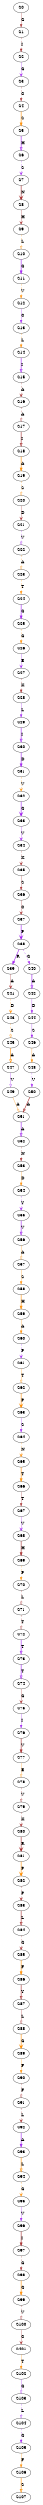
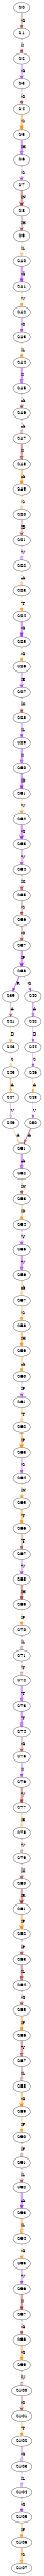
  strict digraph {
    edge [arrowhead=normal color=brown style=dashed]
    S0
    S1
    S2
    S3
    S4
    S5
    S6
    S7
    S8
    S9
    S10
    S11
    S12
    S13
    S14
    S15
    S16
    S17
    S18
    S19
    S20
    S21
    S22
    S23
    S24
    S25
    S26
    S27
    S28
    S29
    S30
    S31
    S32
    S33
    S34
    S35
    S36
    S37
    S38
    S39
    S40
    S41
    S42
    S43
    S44
    S45
    S46
    S47
    S48
    S49
    S50
    S51
    S52
    S53
    S54
    S55
    S56
    S57
    S58
    S59
    S60
    S61
    S62
    S63
    S64
    S65
    S66
    S67
    S68
    S69
    S70
    S71
    S72
    S73
    S74
    S75
    S76
    S77
    S78
    S79
    S80
    S81
    S82
    S83
    S84
    S85
    S86
    S87
    S88
    S89
    S90
    S91
    S92
    S93
    S94
    S95
    S96
    S97
    S98
    S99
    S100
-   S101 [label=S401]
+   S101
    S102
    S103
    S104
    S105
    S106
    S107
    S0 -> S1 [label=G style=solid]
    S1 -> S2 [label=I]
    S2 -> S3 [arrowhead=vee color=purple label=G style=solid]
    S3 -> S4 [label=C]
    S4 -> S5 [color=darkorange label=S style=bold]
    S5 -> S6 [arrowhead=onormal color=purple label=H style=bold]
    S6 -> S7 [arrowhead=vee color=purple label=S]
    S7 -> S8 [arrowhead=vee label=N style=bold]
    S8 -> S9 [arrowhead=vee label=H style=solid]
    S9 -> S10 [arrowhead=onormal color=darkorange label=L]
    S10 -> S11 [color=purple label=G style=bold]
    S11 -> S12 [color=darkorange label=V]
    S12 -> S13 [color=purple label=C style=solid]
    S13 -> S14 [color=darkorange label=L]
    S14 -> S15 [arrowhead=onormal color=purple label=I style=bold]
    S15 -> S16 [arrowhead=vee label=A]
    S16 -> S17 [arrowhead=onormal label=A]
    S17 -> S18 [arrowhead=onormal label=I style=bold]
    S18 -> S19 [color=darkorange label=A style=bold]
    S19 -> S20 [arrowhead=onormal color=darkorange label=S]
    S20 -> S21 [arrowhead=vee label=D style=solid]
    S21 -> S22 [arrowhead=onormal color=purple label=V]
    S22 -> S23 [arrowhead=onormal color=darkorange label=A]
    S23 -> S24 [color=darkorange label=T]
    S24 -> S25 [color=purple label=G style=bold]
    S25 -> S26 [color=darkorange label=G]
    S26 -> S27 [arrowhead=vee color=purple label=E style=solid]
    S27 -> S28 [label=K]
    S28 -> S29 [color=purple label=L style=solid]
    S29 -> S30 [arrowhead=onormal color=purple label=I style=bold]
    S30 -> S31 [color=purple label=D style=bold]
    S31 -> S32 [arrowhead=vee color=darkorange label=V]
    S32 -> S33 [arrowhead=vee color=purple label=G style=bold]
    S33 -> S34 [arrowhead=vee color=purple label=V style=solid]
    S34 -> S35 [arrowhead=vee label=K]
    S35 -> S36 [label=S style=solid]
    S36 -> S37 [arrowhead=vee label=C style=solid]
    S37 -> S38 [arrowhead=vee color=purple label=P style=bold]
    S38 -> S39 [color=purple label=R style=bold]
    S38 -> S40 [color=purple label=G]
    S39 -> S41 [arrowhead=vee label=A style=solid]
    S40 -> S42 [arrowhead=onormal color=purple label=A style=bold]
    S41 -> S43 [arrowhead=vee color=darkorange label=D]
    S42 -> S44 [color=purple label=D style=solid]
    S43 -> S45 [arrowhead=onormal color=darkorange label=S]
    S44 -> S46 [color=purple label=S style=solid]
    S45 -> S47 [arrowhead=onormal color=darkorange label=A style=bold]
    S46 -> S48 [color=darkorange label=A style=solid]
    S47 -> S49 [arrowhead=onormal color=purple label=V style=solid]
    S48 -> S50 [color=purple label=V]
    S49 -> S51 [arrowhead=onormal color=darkorange label=A style=solid]
    S50 -> S51 [arrowhead=onormal label=A style=bold]
    S51 -> S52 [arrowhead=onormal color=purple label=A style=bold]
    S52 -> S53 [label=N]
    S53 -> S54 [color=darkorange label=D style=solid]
    S54 -> S55 [arrowhead=vee color=purple label=Y]
    S55 -> S56 [arrowhead=onormal color=purple label=V style=bold]
    S56 -> S57 [arrowhead=onormal color=darkorange label=A style=solid]
    S57 -> S58 [color=darkorange label=S style=solid]
    S58 -> S59 [color=darkorange label=H style=bold]
    S59 -> S60 [color=darkorange label=A style=solid]
    S60 -> S61 [arrowhead=vee color=purple label=P]
    S61 -> S62 [arrowhead=onormal color=darkorange label=T style=solid]
    S62 -> S63 [arrowhead=vee color=darkorange label=P style=bold]
    S63 -> S64 [color=purple label=S style=solid]
    S64 -> S65 [arrowhead=vee color=darkorange label=N]
    S65 -> S66 [color=darkorange label=T style=bold]
    S66 -> S67 [label=T style=solid]
    S67 -> S68 [arrowhead=vee color=purple label=V style=solid]
    S68 -> S69 [label=H style=bold]
    S69 -> S70 [color=darkorange label=P]
    S70 -> S71 [arrowhead=onormal label=L]
    S71 -> S72 [arrowhead=onormal label=T]
    S72 -> S73 [arrowhead=onormal color=purple label=T style=bold]
    S73 -> S74 [arrowhead=onormal color=purple label=T style=bold]
    S74 -> S75 [arrowhead=vee label=G style=solid]
    S75 -> S76 [color=purple label=I style=solid]
    S76 -> S77 [label=V style=bold]
    S77 -> S78 [arrowhead=onormal color=darkorange label=E style=solid]
    S78 -> S79 [arrowhead=onormal label=V]
    S79 -> S80 [arrowhead=vee label=K]
    S80 -> S81 [arrowhead=vee label=R style=bold]
    S81 -> S82 [arrowhead=vee color=darkorange label=P style=bold]
    S82 -> S83 [arrowhead=vee label=P]
    S83 -> S84 [arrowhead=onormal label=L style=bold]
    S84 -> S85 [arrowhead=vee label=G]
    S85 -> S86 [color=darkorange label=F style=bold]
    S86 -> S87 [arrowhead=onormal label=Y style=bold]
    S87 -> S88 [arrowhead=onormal label=L style=solid]
    S88 -> S89 [arrowhead=vee color=darkorange label=G style=bold]
    S89 -> S90 [color=darkorange label=F style=solid]
    S90 -> S91 [arrowhead=onormal label=F]
    S91 -> S92 [arrowhead=vee label=L]
    S92 -> S93 [color=purple label=A style=bold]
    S93 -> S94 [arrowhead=onormal color=darkorange label=L style=bold]
    S94 -> S95 [arrowhead=vee color=darkorange label=G]
    S95 -> S96 [color=purple label=V style=solid]
    S96 -> S97 [label=I style=bold]
    S97 -> S98 [label=G]
    S98 -> S99 [color=darkorange label=G style=bold]
    S99 -> S100 [arrowhead=onormal label=V]
    S100 -> S101 [arrowhead=vee label=C style=solid]
    S101 -> S102 [color=darkorange label=T style=solid]
    S102 -> S103 [arrowhead=onormal color=purple label=G style=solid]
    S103 -> S104 [arrowhead=onormal color=purple label=L]
    S104 -> S105 [color=purple label=G]
    S105 -> S106 [color=darkorange label=F style=solid]
    S106 -> S107 [arrowhead=onormal color=darkorange label=S style=bold]
  }
